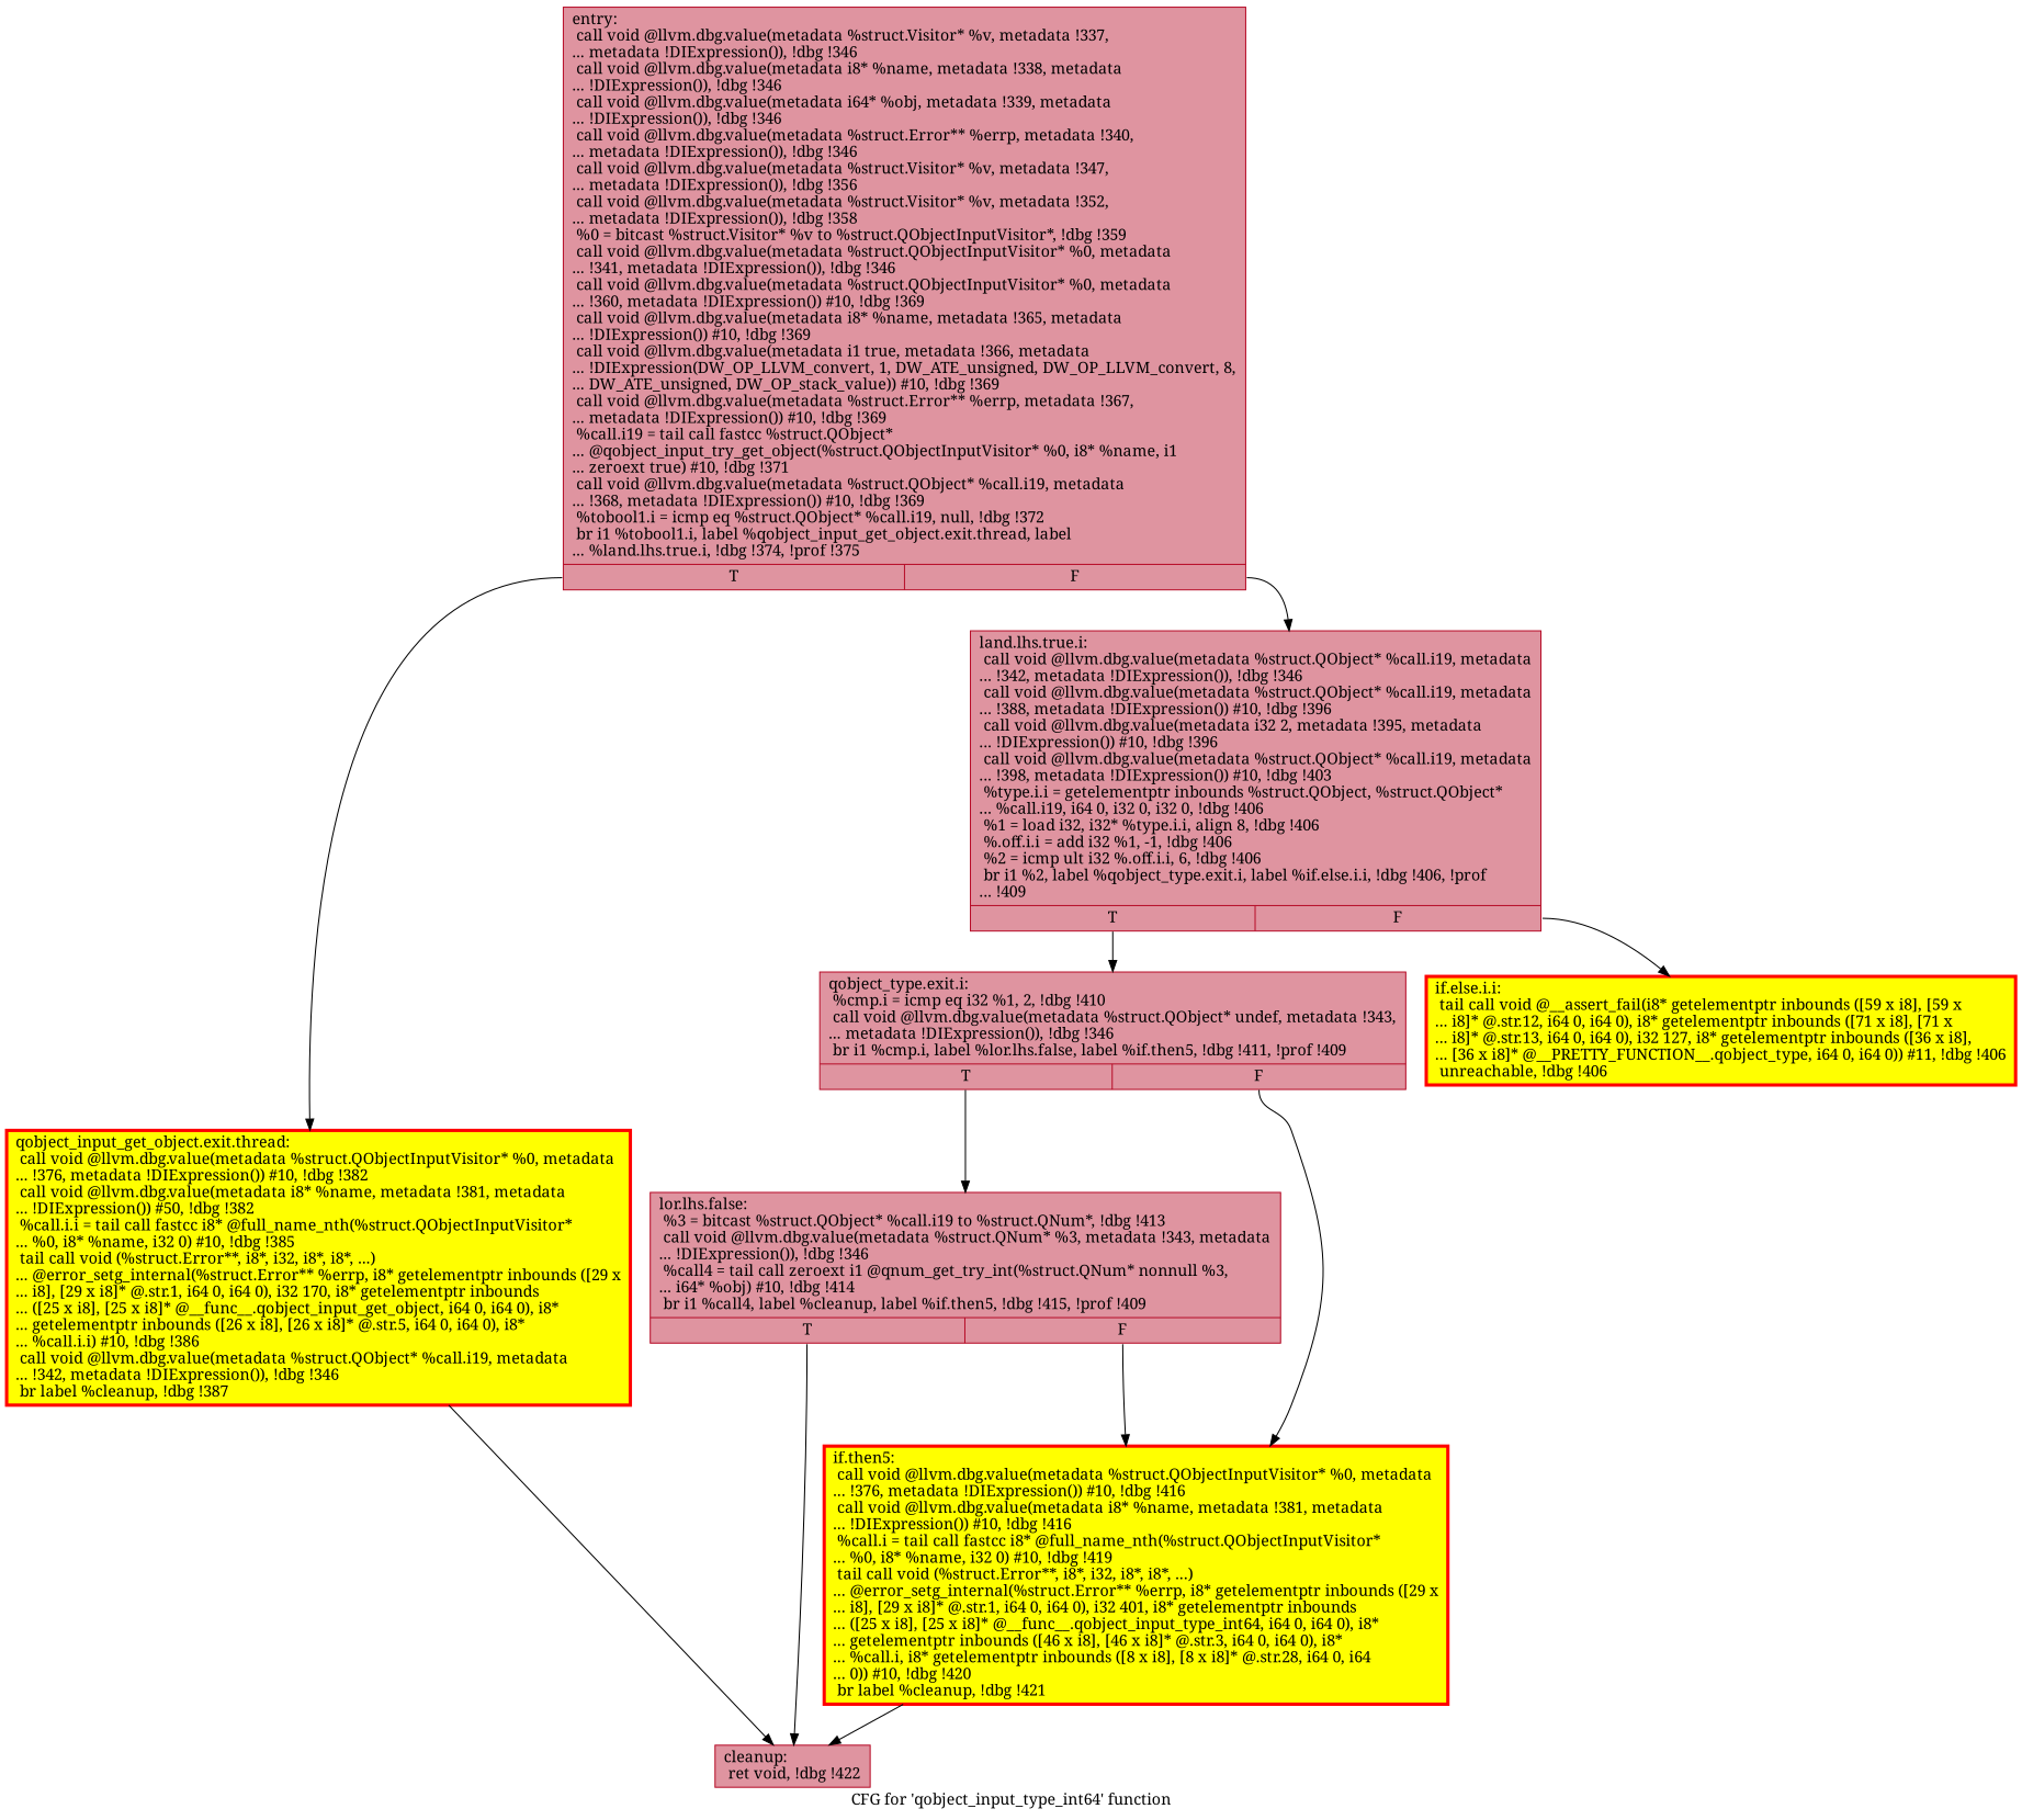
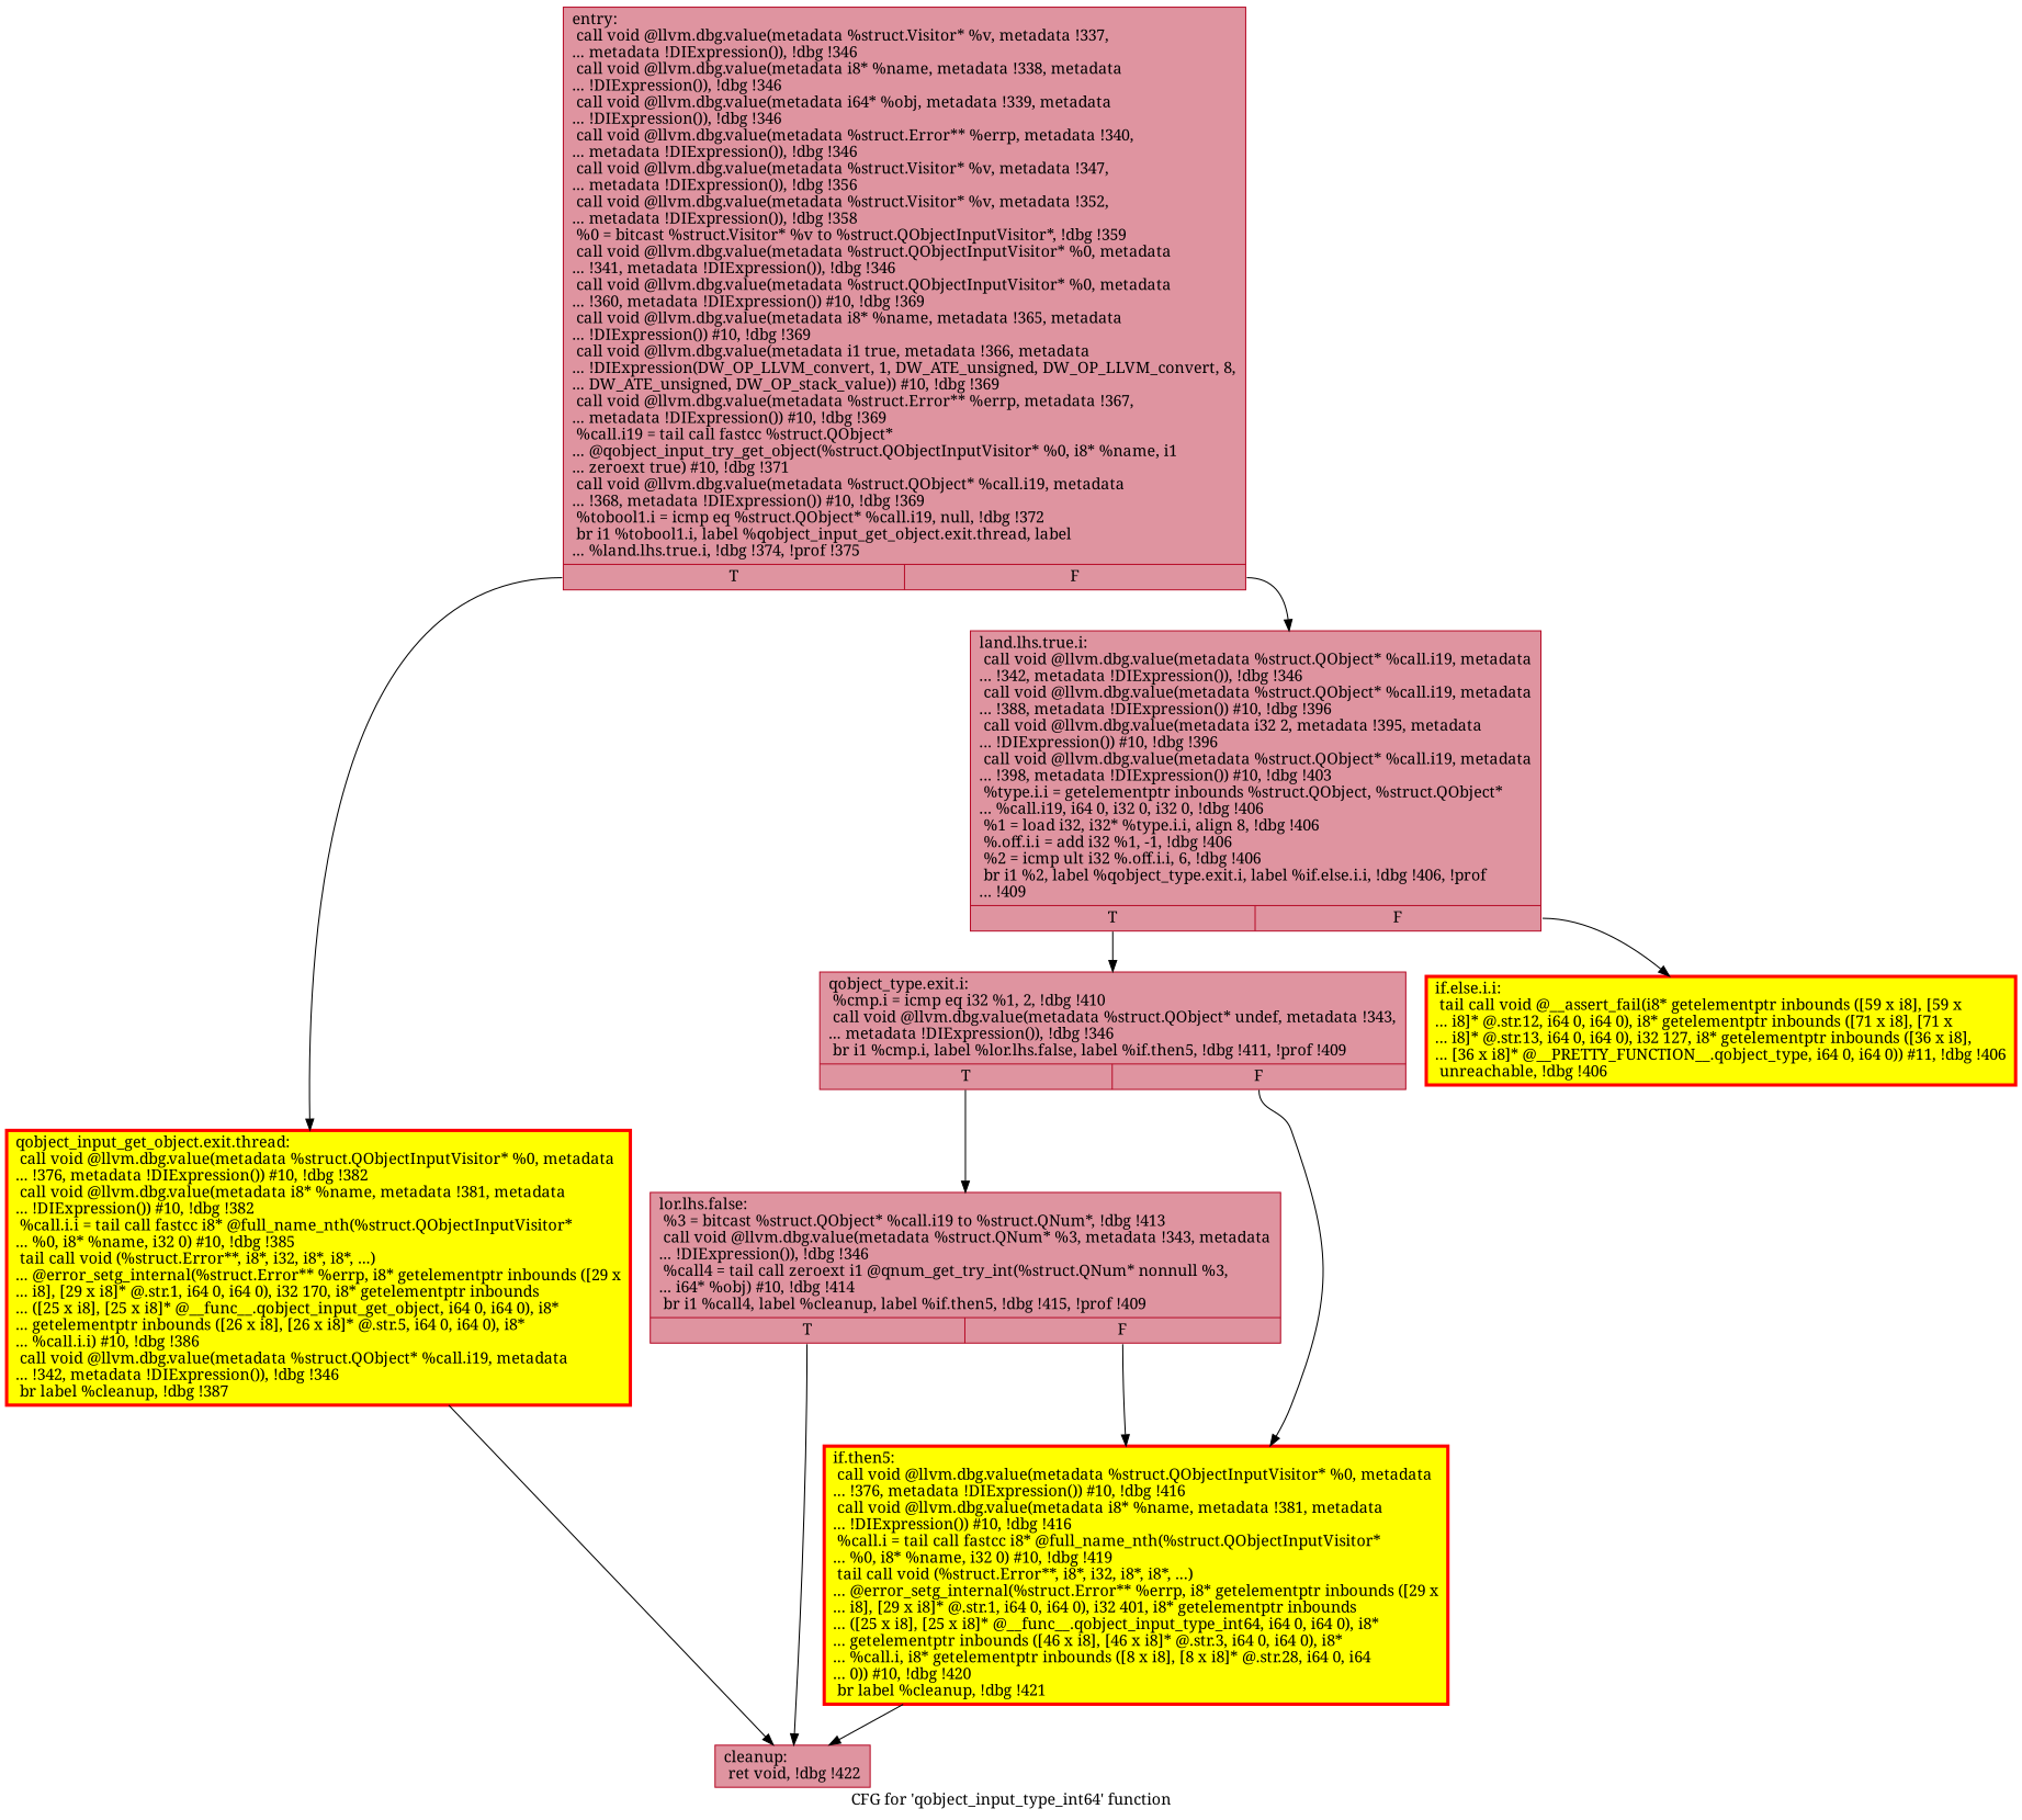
  digraph {
    label="CFG for 'qobject_input_type_int64' function"
    fontname="Noto Serif"
    node [color="#b70d28ff" fillcolor="#b70d2870" shape=record style=filled fontname="Noto Serif"]
    edge [tailport=s0 fontname="Noto Serif"]
    n1 [label="{entry:\l  call void @llvm.dbg.value(metadata %struct.Visitor* %v, metadata !337,\l... metadata !DIExpression()), !dbg !346\l  call void @llvm.dbg.value(metadata i8* %name, metadata !338, metadata\l... !DIExpression()), !dbg !346\l  call void @llvm.dbg.value(metadata i64* %obj, metadata !339, metadata\l... !DIExpression()), !dbg !346\l  call void @llvm.dbg.value(metadata %struct.Error** %errp, metadata !340,\l... metadata !DIExpression()), !dbg !346\l  call void @llvm.dbg.value(metadata %struct.Visitor* %v, metadata !347,\l... metadata !DIExpression()), !dbg !356\l  call void @llvm.dbg.value(metadata %struct.Visitor* %v, metadata !352,\l... metadata !DIExpression()), !dbg !358\l  %0 = bitcast %struct.Visitor* %v to %struct.QObjectInputVisitor*, !dbg !359\l  call void @llvm.dbg.value(metadata %struct.QObjectInputVisitor* %0, metadata\l... !341, metadata !DIExpression()), !dbg !346\l  call void @llvm.dbg.value(metadata %struct.QObjectInputVisitor* %0, metadata\l... !360, metadata !DIExpression()) #10, !dbg !369\l  call void @llvm.dbg.value(metadata i8* %name, metadata !365, metadata\l... !DIExpression()) #10, !dbg !369\l  call void @llvm.dbg.value(metadata i1 true, metadata !366, metadata\l... !DIExpression(DW_OP_LLVM_convert, 1, DW_ATE_unsigned, DW_OP_LLVM_convert, 8,\l... DW_ATE_unsigned, DW_OP_stack_value)) #10, !dbg !369\l  call void @llvm.dbg.value(metadata %struct.Error** %errp, metadata !367,\l... metadata !DIExpression()) #10, !dbg !369\l  %call.i19 = tail call fastcc %struct.QObject*\l... @qobject_input_try_get_object(%struct.QObjectInputVisitor* %0, i8* %name, i1\l... zeroext true) #10, !dbg !371\l  call void @llvm.dbg.value(metadata %struct.QObject* %call.i19, metadata\l... !368, metadata !DIExpression()) #10, !dbg !369\l  %tobool1.i = icmp eq %struct.QObject* %call.i19, null, !dbg !372\l  br i1 %tobool1.i, label %qobject_input_get_object.exit.thread, label\l... %land.lhs.true.i, !dbg !374, !prof !375\l|{<s0>T|<s1>F}}"]
-   n2 [color=red fillcolor=yellow label="{qobject_input_get_object.exit.thread:             \l  call void @llvm.dbg.value(metadata %struct.QObjectInputVisitor* %0, metadata\l... !376, metadata !DIExpression()) #10, !dbg !382\l  call void @llvm.dbg.value(metadata i8* %name, metadata !381, metadata\l... !DIExpression()) #50, !dbg !382\l  %call.i.i = tail call fastcc i8* @full_name_nth(%struct.QObjectInputVisitor*\l... %0, i8* %name, i32 0) #10, !dbg !385\l  tail call void (%struct.Error**, i8*, i32, i8*, i8*, ...)\l... @error_setg_internal(%struct.Error** %errp, i8* getelementptr inbounds ([29 x\l... i8], [29 x i8]* @.str.1, i64 0, i64 0), i32 170, i8* getelementptr inbounds\l... ([25 x i8], [25 x i8]* @__func__.qobject_input_get_object, i64 0, i64 0), i8*\l... getelementptr inbounds ([26 x i8], [26 x i8]* @.str.5, i64 0, i64 0), i8*\l... %call.i.i) #10, !dbg !386\l  call void @llvm.dbg.value(metadata %struct.QObject* %call.i19, metadata\l... !342, metadata !DIExpression()), !dbg !346\l  br label %cleanup, !dbg !387\l}" penwidth=3.0]
+   n2 [color=red fillcolor=yellow label="{qobject_input_get_object.exit.thread:             \l  call void @llvm.dbg.value(metadata %struct.QObjectInputVisitor* %0, metadata\l... !376, metadata !DIExpression()) #10, !dbg !382\l  call void @llvm.dbg.value(metadata i8* %name, metadata !381, metadata\l... !DIExpression()) #10, !dbg !382\l  %call.i.i = tail call fastcc i8* @full_name_nth(%struct.QObjectInputVisitor*\l... %0, i8* %name, i32 0) #10, !dbg !385\l  tail call void (%struct.Error**, i8*, i32, i8*, i8*, ...)\l... @error_setg_internal(%struct.Error** %errp, i8* getelementptr inbounds ([29 x\l... i8], [29 x i8]* @.str.1, i64 0, i64 0), i32 170, i8* getelementptr inbounds\l... ([25 x i8], [25 x i8]* @__func__.qobject_input_get_object, i64 0, i64 0), i8*\l... getelementptr inbounds ([26 x i8], [26 x i8]* @.str.5, i64 0, i64 0), i8*\l... %call.i.i) #10, !dbg !386\l  call void @llvm.dbg.value(metadata %struct.QObject* %call.i19, metadata\l... !342, metadata !DIExpression()), !dbg !346\l  br label %cleanup, !dbg !387\l}" penwidth=3.0]
    n3 [label="{land.lhs.true.i:                                  \l  call void @llvm.dbg.value(metadata %struct.QObject* %call.i19, metadata\l... !342, metadata !DIExpression()), !dbg !346\l  call void @llvm.dbg.value(metadata %struct.QObject* %call.i19, metadata\l... !388, metadata !DIExpression()) #10, !dbg !396\l  call void @llvm.dbg.value(metadata i32 2, metadata !395, metadata\l... !DIExpression()) #10, !dbg !396\l  call void @llvm.dbg.value(metadata %struct.QObject* %call.i19, metadata\l... !398, metadata !DIExpression()) #10, !dbg !403\l  %type.i.i = getelementptr inbounds %struct.QObject, %struct.QObject*\l... %call.i19, i64 0, i32 0, i32 0, !dbg !406\l  %1 = load i32, i32* %type.i.i, align 8, !dbg !406\l  %.off.i.i = add i32 %1, -1, !dbg !406\l  %2 = icmp ult i32 %.off.i.i, 6, !dbg !406\l  br i1 %2, label %qobject_type.exit.i, label %if.else.i.i, !dbg !406, !prof\l... !409\l|{<s0>T|<s1>F}}"]
    n4 [label="{cleanup:                                          \l  ret void, !dbg !422\l}"]
    n5 [label="{qobject_type.exit.i:                              \l  %cmp.i = icmp eq i32 %1, 2, !dbg !410\l  call void @llvm.dbg.value(metadata %struct.QObject* undef, metadata !343,\l... metadata !DIExpression()), !dbg !346\l  br i1 %cmp.i, label %lor.lhs.false, label %if.then5, !dbg !411, !prof !409\l|{<s0>T|<s1>F}}"]
    n6 [color=red fillcolor=yellow label="{if.else.i.i:                                      \l  tail call void @__assert_fail(i8* getelementptr inbounds ([59 x i8], [59 x\l... i8]* @.str.12, i64 0, i64 0), i8* getelementptr inbounds ([71 x i8], [71 x\l... i8]* @.str.13, i64 0, i64 0), i32 127, i8* getelementptr inbounds ([36 x i8],\l... [36 x i8]* @__PRETTY_FUNCTION__.qobject_type, i64 0, i64 0)) #11, !dbg !406\l  unreachable, !dbg !406\l}" penwidth=3.0]
    n7 [label="{lor.lhs.false:                                    \l  %3 = bitcast %struct.QObject* %call.i19 to %struct.QNum*, !dbg !413\l  call void @llvm.dbg.value(metadata %struct.QNum* %3, metadata !343, metadata\l... !DIExpression()), !dbg !346\l  %call4 = tail call zeroext i1 @qnum_get_try_int(%struct.QNum* nonnull %3,\l... i64* %obj) #10, !dbg !414\l  br i1 %call4, label %cleanup, label %if.then5, !dbg !415, !prof !409\l|{<s0>T|<s1>F}}"]
    n8 [color=red fillcolor=yellow label="{if.then5:                                         \l  call void @llvm.dbg.value(metadata %struct.QObjectInputVisitor* %0, metadata\l... !376, metadata !DIExpression()) #10, !dbg !416\l  call void @llvm.dbg.value(metadata i8* %name, metadata !381, metadata\l... !DIExpression()) #10, !dbg !416\l  %call.i = tail call fastcc i8* @full_name_nth(%struct.QObjectInputVisitor*\l... %0, i8* %name, i32 0) #10, !dbg !419\l  tail call void (%struct.Error**, i8*, i32, i8*, i8*, ...)\l... @error_setg_internal(%struct.Error** %errp, i8* getelementptr inbounds ([29 x\l... i8], [29 x i8]* @.str.1, i64 0, i64 0), i32 401, i8* getelementptr inbounds\l... ([25 x i8], [25 x i8]* @__func__.qobject_input_type_int64, i64 0, i64 0), i8*\l... getelementptr inbounds ([46 x i8], [46 x i8]* @.str.3, i64 0, i64 0), i8*\l... %call.i, i8* getelementptr inbounds ([8 x i8], [8 x i8]* @.str.28, i64 0, i64\l... 0)) #10, !dbg !420\l  br label %cleanup, !dbg !421\l}" penwidth=3.0]
    n1 -> n2
    n1 -> n3 [tailport=s1]
    n2 -> n4 [tailport=""]
    n3 -> n5
    n3 -> n6 [tailport=s1]
    n5 -> n7
    n5 -> n8 [tailport=s1]
    n7 -> n4
    n7 -> n8 [tailport=s1]
    n8 -> n4 [tailport=""]
  }
